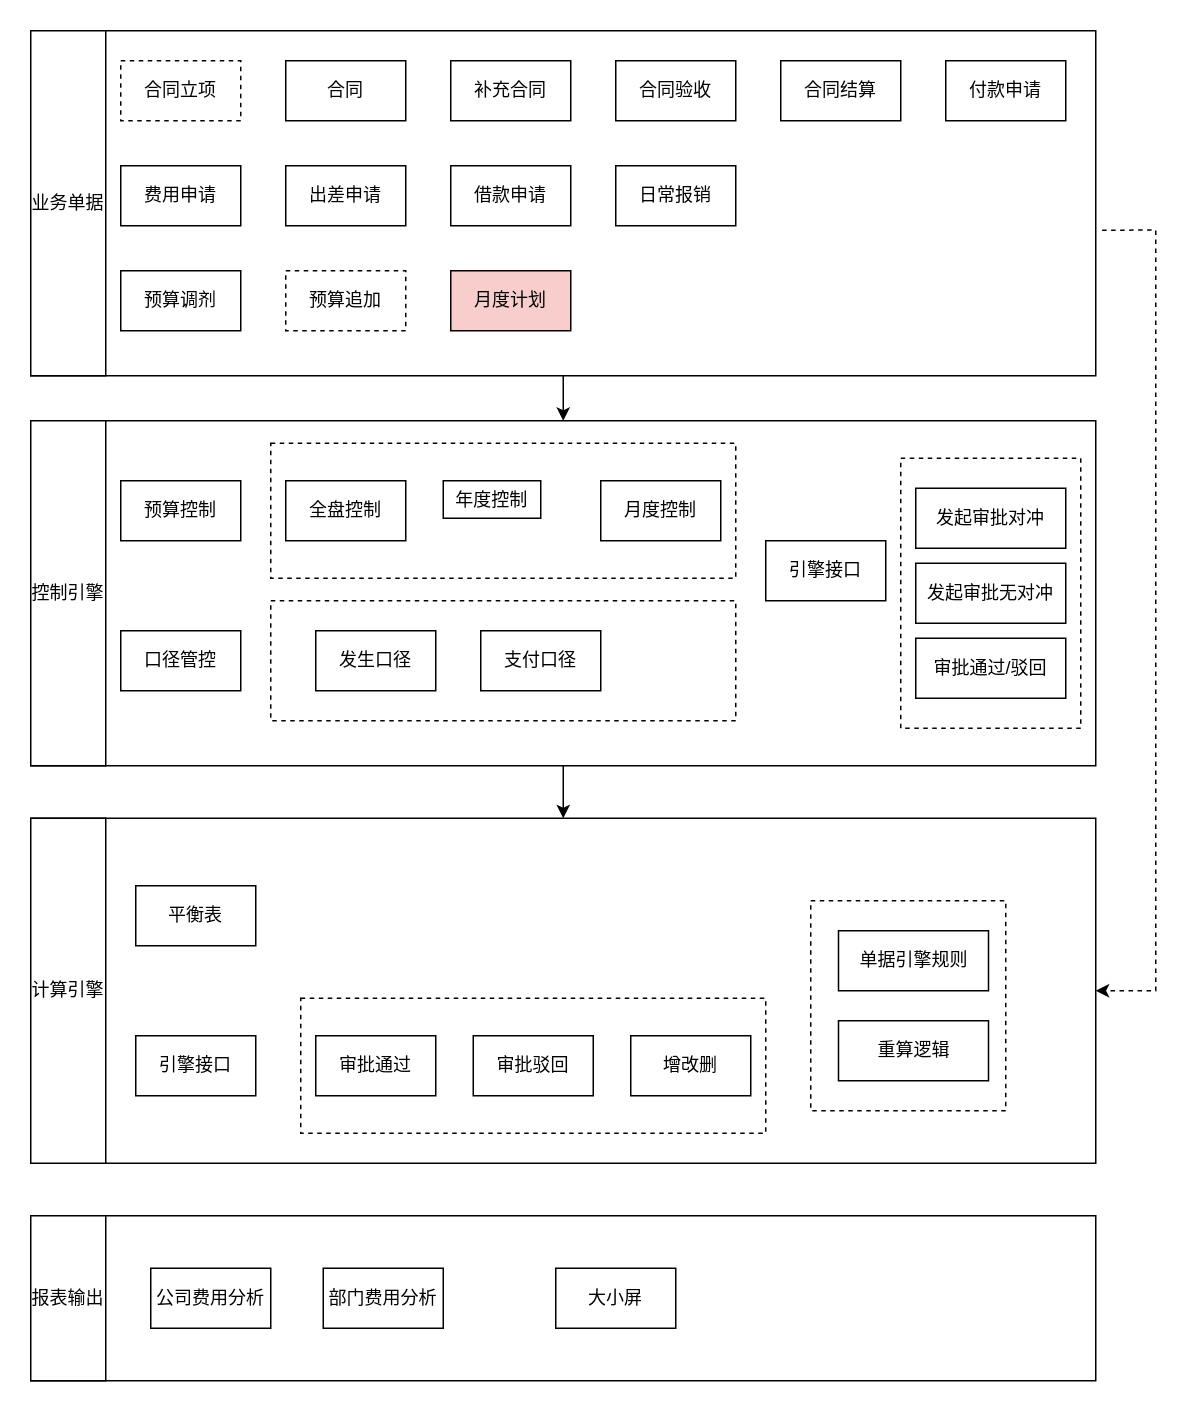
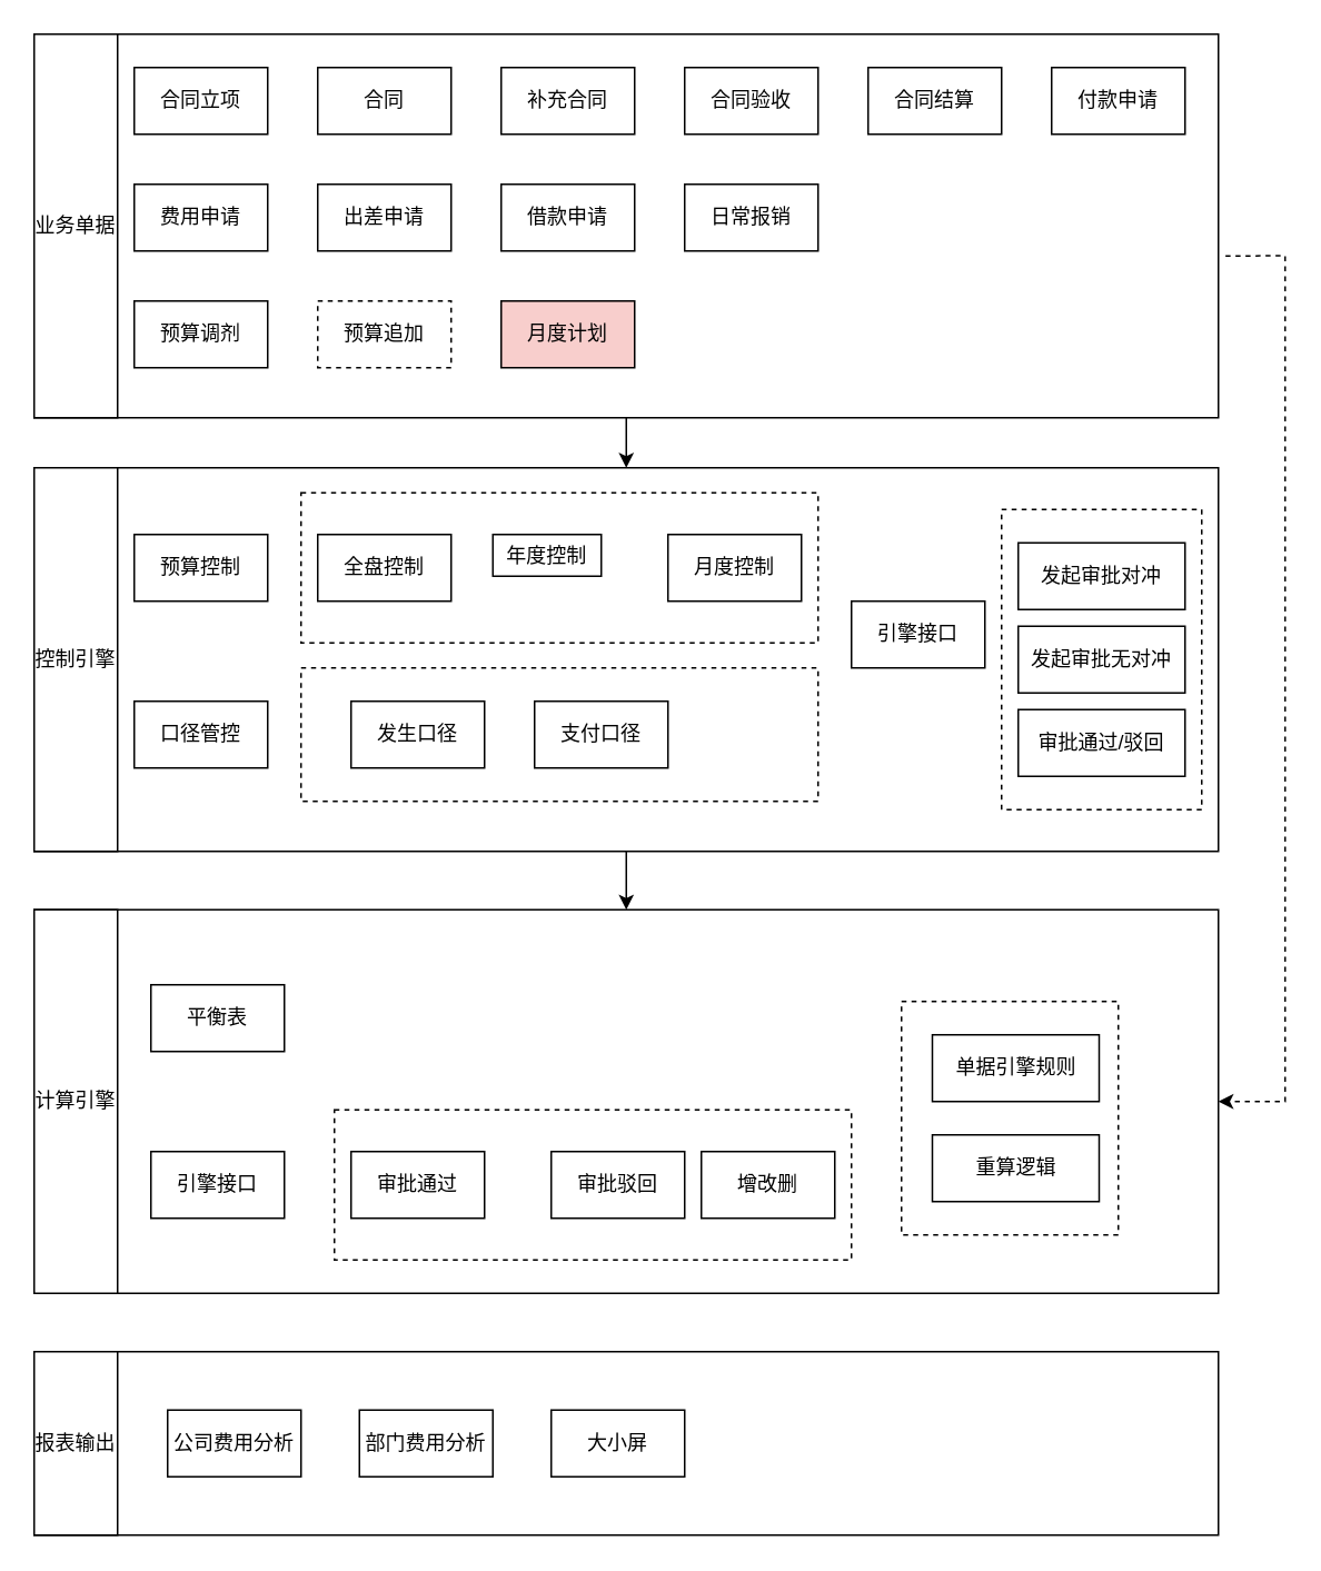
  <mxCell id="0" />
  <mxCell id="1" parent="0" />
  <mxCell id="2" style="edgeStyle=orthogonalEdgeStyle;rounded=0;orthogonalLoop=1;jettySize=auto;html=1;" parent="1" source="4" target="20" edge="1"><mxGeometry relative="1" as="geometry" /></mxCell>
  <mxCell id="3" style="edgeStyle=orthogonalEdgeStyle;rounded=0;orthogonalLoop=1;jettySize=auto;html=1;entryX=1;entryY=0.5;entryDx=0;entryDy=0;exitX=1.006;exitY=0.578;exitDx=0;exitDy=0;exitPerimeter=0;dashed=1;" parent="1" source="4" target="36" edge="1"><mxGeometry relative="1" as="geometry"><mxPoint x="780" y="540" as="targetPoint" /><Array as="points"><mxPoint x="770" y="153" /><mxPoint x="770" y="660" /></Array></mxGeometry></mxCell>
  <mxCell id="4" value="" style="rounded=0;whiteSpace=wrap;html=1;" parent="1" vertex="1"><mxGeometry x="20" y="20" width="710" height="230" as="geometry" /></mxCell>
  <mxCell id="5" value="业务单据" style="rounded=0;whiteSpace=wrap;html=1;" parent="1" vertex="1"><mxGeometry x="20" y="20" width="50" height="230" as="geometry" /></mxCell>
- <mxCell id="6" value="合同立项" style="rounded=0;whiteSpace=wrap;html=1;dashed=1;" parent="1" vertex="1"><mxGeometry x="80" y="40" width="80" height="40" as="geometry" /></mxCell>
+ <mxCell id="6" value="合同立项" style="rounded=0;whiteSpace=wrap;html=1;" parent="1" vertex="1"><mxGeometry x="80" y="40" width="80" height="40" as="geometry" /></mxCell>
  <mxCell id="7" value="合同" style="rounded=0;whiteSpace=wrap;html=1;" parent="1" vertex="1"><mxGeometry x="190" y="40" width="80" height="40" as="geometry" /></mxCell>
  <mxCell id="8" value="补充合同&lt;span style=&quot;color: rgba(0 , 0 , 0 , 0) ; font-family: monospace ; font-size: 0px&quot;&gt;%3CmxGraphModel%3E%3Croot%3E%3CmxCell%20id%3D%220%22%2F%3E%3CmxCell%20id%3D%221%22%20parent%3D%220%22%2F%3E%3CmxCell%20id%3D%222%22%20value%3D%22%E5%90%88%E5%90%8C%22%20style%3D%22rounded%3D0%3BwhiteSpace%3Dwrap%3Bhtml%3D1%3B%22%20vertex%3D%221%22%20parent%3D%221%22%3E%3CmxGeometry%20x%3D%22190%22%20y%3D%2280%22%20width%3D%2280%22%20height%3D%2240%22%20as%3D%22geometry%22%2F%3E%3C%2FmxCell%3E%3C%2Froot%3E%3C%2FmxGraphModel%3E&lt;/span&gt;" style="rounded=0;whiteSpace=wrap;html=1;" parent="1" vertex="1"><mxGeometry x="300" y="40" width="80" height="40" as="geometry" /></mxCell>
  <mxCell id="9" value="合同验收" style="rounded=0;whiteSpace=wrap;html=1;" parent="1" vertex="1"><mxGeometry x="410" y="40" width="80" height="40" as="geometry" /></mxCell>
  <mxCell id="10" value="合同结算" style="rounded=0;whiteSpace=wrap;html=1;" parent="1" vertex="1"><mxGeometry x="520" y="40" width="80" height="40" as="geometry" /></mxCell>
  <mxCell id="11" value="付款申请" style="rounded=0;whiteSpace=wrap;html=1;" parent="1" vertex="1"><mxGeometry x="630" y="40" width="80" height="40" as="geometry" /></mxCell>
  <mxCell id="12" value="预算调剂" style="rounded=0;whiteSpace=wrap;html=1;" parent="1" vertex="1"><mxGeometry x="80" y="180" width="80" height="40" as="geometry" /></mxCell>
  <mxCell id="13" value="日常报销" style="rounded=0;whiteSpace=wrap;html=1;" parent="1" vertex="1"><mxGeometry x="410" y="110" width="80" height="40" as="geometry" /></mxCell>
  <mxCell id="14" value="借款申请" style="rounded=0;whiteSpace=wrap;html=1;" parent="1" vertex="1"><mxGeometry x="300" y="110" width="80" height="40" as="geometry" /></mxCell>
  <mxCell id="15" value="出差申请" style="rounded=0;whiteSpace=wrap;html=1;" parent="1" vertex="1"><mxGeometry x="190" y="110" width="80" height="40" as="geometry" /></mxCell>
  <mxCell id="16" value="费用申请" style="rounded=0;whiteSpace=wrap;html=1;" parent="1" vertex="1"><mxGeometry x="80" y="110" width="80" height="40" as="geometry" /></mxCell>
  <mxCell id="17" value="预算追加" style="rounded=0;whiteSpace=wrap;html=1;dashed=1;" parent="1" vertex="1"><mxGeometry x="190" y="180" width="80" height="40" as="geometry" /></mxCell>
  <mxCell id="18" value="月度计划" style="rounded=0;whiteSpace=wrap;html=1;fillColor=#f8cecc;" parent="1" vertex="1"><mxGeometry x="300" y="180" width="80" height="40" as="geometry" /></mxCell>
  <mxCell id="19" value="" style="edgeStyle=orthogonalEdgeStyle;rounded=0;orthogonalLoop=1;jettySize=auto;html=1;" parent="1" source="20" target="36" edge="1"><mxGeometry relative="1" as="geometry" /></mxCell>
  <mxCell id="20" value="" style="rounded=0;whiteSpace=wrap;html=1;" parent="1" vertex="1"><mxGeometry x="20" y="280" width="710" height="230" as="geometry" /></mxCell>
  <mxCell id="21" value="控制引擎" style="rounded=0;whiteSpace=wrap;html=1;" parent="1" vertex="1"><mxGeometry x="20" y="280" width="50" height="230" as="geometry" /></mxCell>
  <mxCell id="22" value="预算控制" style="rounded=0;whiteSpace=wrap;html=1;" parent="1" vertex="1"><mxGeometry x="80" y="320" width="80" height="40" as="geometry" /></mxCell>
  <mxCell id="23" value="口径管控" style="rounded=0;whiteSpace=wrap;html=1;" parent="1" vertex="1"><mxGeometry x="80" y="420" width="80" height="40" as="geometry" /></mxCell>
  <mxCell id="24" value="" style="rounded=0;whiteSpace=wrap;html=1;dashed=1;" parent="1" vertex="1"><mxGeometry x="180" y="400" width="310" height="80" as="geometry" /></mxCell>
  <mxCell id="25" value="支付口径" style="rounded=0;whiteSpace=wrap;html=1;" parent="1" vertex="1"><mxGeometry x="320" y="420" width="80" height="40" as="geometry" /></mxCell>
  <mxCell id="26" value="发生口径" style="rounded=0;whiteSpace=wrap;html=1;" parent="1" vertex="1"><mxGeometry x="210" y="420" width="80" height="40" as="geometry" /></mxCell>
  <mxCell id="27" value="" style="rounded=0;whiteSpace=wrap;html=1;dashed=1;" parent="1" vertex="1"><mxGeometry x="180" y="295" width="310" height="90" as="geometry" /></mxCell>
  <mxCell id="28" value="全盘控制" style="rounded=0;whiteSpace=wrap;html=1;" parent="1" vertex="1"><mxGeometry x="190" y="320" width="80" height="40" as="geometry" /></mxCell>
  <mxCell id="29" value="年度控制" style="rounded=0;whiteSpace=wrap;html=1;" parent="1" vertex="1"><mxGeometry x="295" y="320" width="65" height="25" as="geometry" /></mxCell>
  <mxCell id="30" value="" style="rounded=0;whiteSpace=wrap;html=1;dashed=1;" parent="1" vertex="1"><mxGeometry x="600" y="305" width="120" height="180" as="geometry" /></mxCell>
  <mxCell id="31" value="月度控制" style="rounded=0;whiteSpace=wrap;html=1;" parent="1" vertex="1"><mxGeometry x="400" y="320" width="80" height="40" as="geometry" /></mxCell>
  <mxCell id="32" value="审批通过/驳回" style="rounded=0;whiteSpace=wrap;html=1;" parent="1" vertex="1"><mxGeometry x="610" y="425" width="100" height="40" as="geometry" /></mxCell>
  <mxCell id="33" value="引擎接口" style="rounded=0;whiteSpace=wrap;html=1;" parent="1" vertex="1"><mxGeometry x="510" y="360" width="80" height="40" as="geometry" /></mxCell>
  <mxCell id="34" value="发起审批无对冲" style="rounded=0;whiteSpace=wrap;html=1;" parent="1" vertex="1"><mxGeometry x="610" y="375" width="100" height="40" as="geometry" /></mxCell>
  <mxCell id="35" value="发起审批对冲" style="rounded=0;whiteSpace=wrap;html=1;" parent="1" vertex="1"><mxGeometry x="610" y="325" width="100" height="40" as="geometry" /></mxCell>
  <mxCell id="36" value="" style="rounded=0;whiteSpace=wrap;html=1;" parent="1" vertex="1"><mxGeometry x="20" y="545" width="710" height="230" as="geometry" /></mxCell>
  <mxCell id="37" value="计算引擎" style="rounded=0;whiteSpace=wrap;html=1;" parent="1" vertex="1"><mxGeometry x="20" y="545" width="50" height="230" as="geometry" /></mxCell>
  <mxCell id="38" value="平衡表" style="rounded=0;whiteSpace=wrap;html=1;" parent="1" vertex="1"><mxGeometry x="90" y="590" width="80" height="40" as="geometry" /></mxCell>
  <mxCell id="39" value="引擎接口" style="rounded=0;whiteSpace=wrap;html=1;" parent="1" vertex="1"><mxGeometry x="90" y="690" width="80" height="40" as="geometry" /></mxCell>
  <mxCell id="40" value="" style="rounded=0;whiteSpace=wrap;html=1;dashed=1;" parent="1" vertex="1"><mxGeometry x="200" y="665" width="310" height="90" as="geometry" /></mxCell>
  <mxCell id="41" value="审批通过" style="rounded=0;whiteSpace=wrap;html=1;" parent="1" vertex="1"><mxGeometry x="210" y="690" width="80" height="40" as="geometry" /></mxCell>
- <mxCell id="42" value="审批驳回" style="rounded=0;whiteSpace=wrap;html=1;" parent="1" vertex="1"><mxGeometry x="315" y="690" width="80" height="40" as="geometry" /></mxCell>
+ <mxCell id="42" value="审批驳回" style="rounded=0;whiteSpace=wrap;html=1;" parent="1" vertex="1"><mxGeometry x="330" y="690" width="80" height="40" as="geometry" /></mxCell>
  <mxCell id="43" value="增改删" style="rounded=0;whiteSpace=wrap;html=1;" parent="1" vertex="1"><mxGeometry x="420" y="690" width="80" height="40" as="geometry" /></mxCell>
  <mxCell id="44" value="" style="rounded=0;whiteSpace=wrap;html=1;dashed=1;" parent="1" vertex="1"><mxGeometry x="540" y="600" width="130" height="140" as="geometry" /></mxCell>
  <mxCell id="45" value="单据引擎规则" style="rounded=0;whiteSpace=wrap;html=1;" parent="1" vertex="1"><mxGeometry x="558.5" y="620" width="100" height="40" as="geometry" /></mxCell>
  <mxCell id="46" value="重算逻辑" style="rounded=0;whiteSpace=wrap;html=1;" parent="1" vertex="1"><mxGeometry x="558.5" y="680" width="100" height="40" as="geometry" /></mxCell>
  <mxCell id="47" value="" style="rounded=0;whiteSpace=wrap;html=1;" parent="1" vertex="1"><mxGeometry x="20" y="810" width="710" height="110" as="geometry" /></mxCell>
  <mxCell id="48" value="报表输出" style="rounded=0;whiteSpace=wrap;html=1;" parent="1" vertex="1"><mxGeometry x="20" y="810" width="50" height="110" as="geometry" /></mxCell>
  <mxCell id="49" value="公司费用分析" style="rounded=0;whiteSpace=wrap;html=1;" parent="1" vertex="1"><mxGeometry x="100" y="845" width="80" height="40" as="geometry" /></mxCell>
  <mxCell id="50" value="部门费用分析" style="rounded=0;whiteSpace=wrap;html=1;" parent="1" vertex="1"><mxGeometry x="215" y="845" width="80" height="40" as="geometry" /></mxCell>
- <mxCell id="51" value="大小屏" style="rounded=0;whiteSpace=wrap;html=1;" parent="1" vertex="1"><mxGeometry x="370" y="845" width="80" height="40" as="geometry" /></mxCell>
+ <mxCell id="51" value="大小屏" style="rounded=0;whiteSpace=wrap;html=1;" parent="1" vertex="1"><mxGeometry x="330" y="845" width="80" height="40" as="geometry" /></mxCell>
